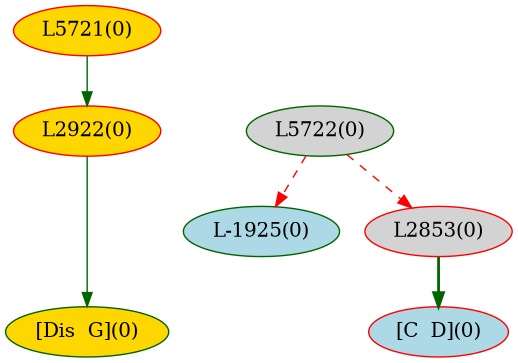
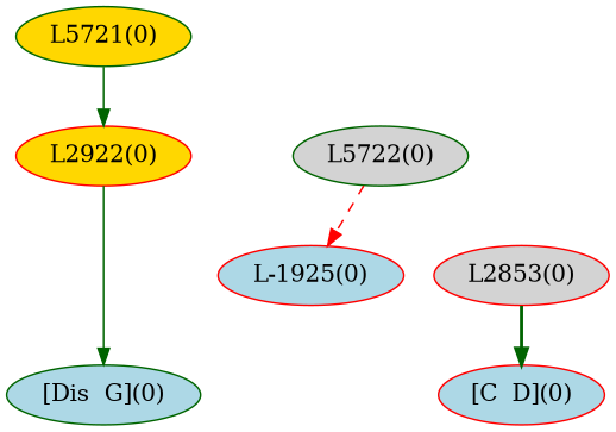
  digraph {
    node [color=red fillcolor=gold style=filled]
    edge [color=darkgreen style=solid]
-   "L5721(0)"
+   "L5721(0)" [color=darkgreen]
    "L5722(0)" [color=darkgreen fillcolor=lightgrey]
    "L2922(0)"
-   "L-1925(0)" [color=darkgreen fillcolor=lightblue]
+   "L-1925(0)" [fillcolor=lightblue]
    "L2853(0)" [fillcolor=lightgrey]
    "[C  D](0)" [fillcolor=lightblue]
-   "[Dis  G](0)" [color=darkgreen]
+   "[Dis  G](0)" [color=darkgreen fillcolor=lightblue]
    subgraph sub_1 {
      rank=min
      "L5721(0)"
    }
    subgraph sub_2 {
      rank=same
      "L5722(0)"
      "L2922(0)"
    }
    subgraph sub_3 {
      rank=same
      "L-1925(0)"
      "L2853(0)"
    }
    subgraph sub_4 {
      rank=max
      "[C  D](0)"
      "[Dis  G](0)"
    }
    "L5721(0)" -> "L2922(0)"
    "L5722(0)" -> "L-1925(0)" [color=red style=dashed]
-   "L5722(0)" -> "L2853(0)" [color=red style=dashed]
    "L2922(0)" -> "[Dis  G](0)"
    "L2853(0)" -> "[C  D](0)" [style=bold]
  }
